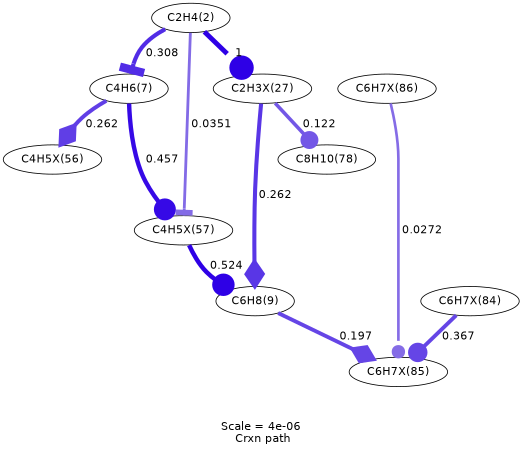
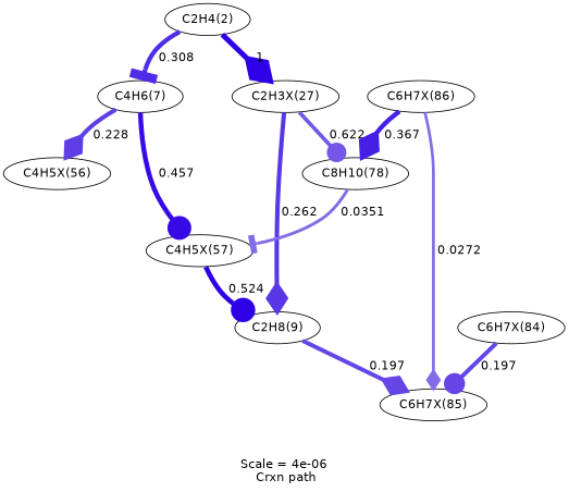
  digraph {
    fontname=Helvetica
    label="Scale = 4e-06\l Crxn path"
    node [fontname=Helvetica]
    edge [arrowhead=diamond arrowsize=2.39 color="0.7, 0.697, 0.9" fontname=Helvetica style="setlinewidth(4.77)"]
    n1 [label="C2H4(2)"]
    n2 [label="C2H3X(27)"]
    n3 [label="C4H6(7)"]
-   n4 [label="C6H8(9)"]
+   n4 [label="C2H8(9)"]
    n5 [label="C8H10(78)"]
    n6 [label="C4H5X(57)"]
    n7 [label="C4H5X(56)"]
    n8 [label="C6H7X(85)"]
    n9 [label="C6H7X(86)"]
    n10 [label="C6H7X(84)"]
-   n1 -> n2 [arrowhead=dot arrowsize=3 color="0.7, 1.5, 0.9" label=" 1" style="setlinewidth(6)"]
+   n1 -> n2 [arrowsize=3 color="0.7, 1.5, 0.9" label=" 1" style="setlinewidth(6)"]
    n1 -> n3 [arrowhead=tee arrowsize=2.56 color="0.7, 0.808, 0.9" label=" 0.308" style="setlinewidth(5.11)"]
    n2 -> n4 [arrowsize=2.49 color="0.7, 0.762, 0.9" label=" 0.262" style="setlinewidth(4.99)"]
-   n2 -> n5 [arrowhead=dot arrowsize=2.21 color="0.7, 0.622, 0.9" label=" 0.122" style="setlinewidth(4.41)"]
+   n2 -> n5 [arrowhead=dot arrowsize=2.21 color="0.7, 0.622, 0.9" label=" 0.622" style="setlinewidth(4.41)"]
    n3 -> n6 [arrowhead=dot arrowsize=2.7 color="0.7, 0.957, 0.9" label=" 0.457" style="setlinewidth(5.41)"]
-   n3 -> n7 [arrowsize=2.44 color="0.7, 0.728, 0.9" label=" 0.262" style="setlinewidth(4.88)"]
+   n3 -> n7 [arrowsize=2.44 color="0.7, 0.728, 0.9" label=" 0.228" style="setlinewidth(4.88)"]
    n4 -> n8 [label=" 0.197"]
-   n1 -> n6 [arrowhead=tee arrowsize=1.74 color="0.7, 0.535, 0.9" label=" 0.0351" style="setlinewidth(3.47)"]
+   n5 -> n6 [arrowhead=tee arrowsize=1.74 color="0.7, 0.535, 0.9" label=" 0.0351" style="setlinewidth(3.47)"]
    n6 -> n4 [arrowhead=dot arrowsize=2.76 color="0.7, 1.02, 0.9" label=" 0.524" style="setlinewidth(5.51)"]
-   n9 -> n8 [arrowhead=dot arrowsize=1.64 color="0.7, 0.527, 0.9" label=" 0.0272" style="setlinewidth(3.28)"]
-   n10 -> n8 [arrowhead=dot label=" 0.367"]
+   n9 -> n5 [arrowsize=2.62 color="0.7, 0.867, 0.9" label=" 0.367" style="setlinewidth(5.24)"]
+   n9 -> n8 [arrowsize=1.64 color="0.7, 0.527, 0.9" label=" 0.0272" style="setlinewidth(3.28)"]
+   n10 -> n8 [arrowhead=dot label=" 0.197"]
  }
